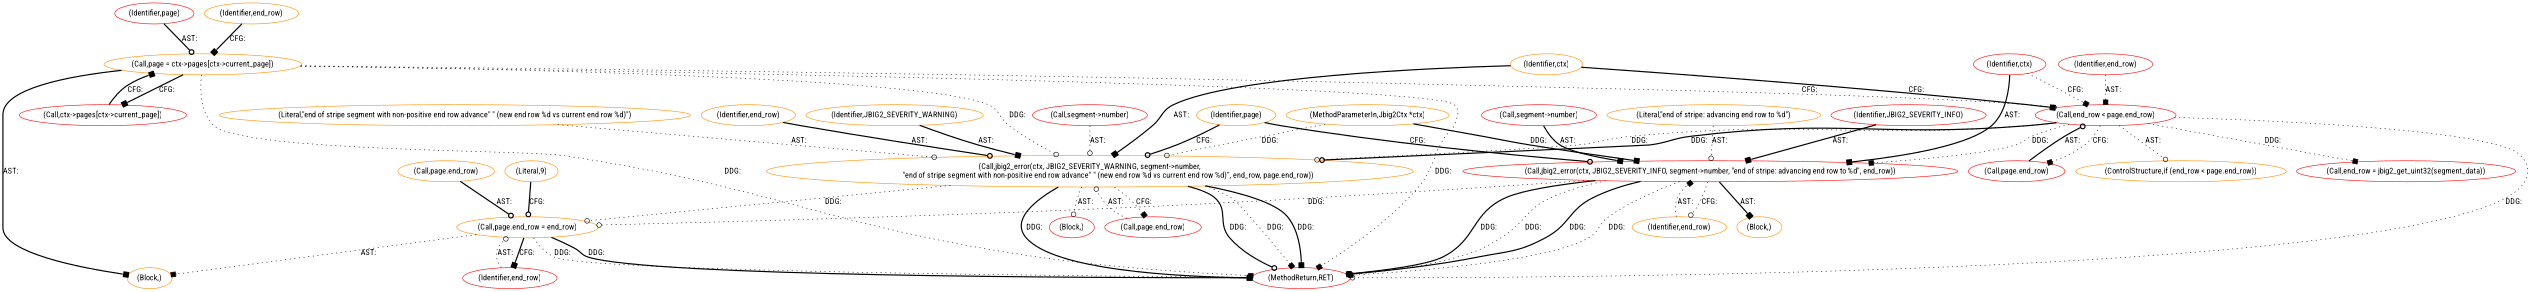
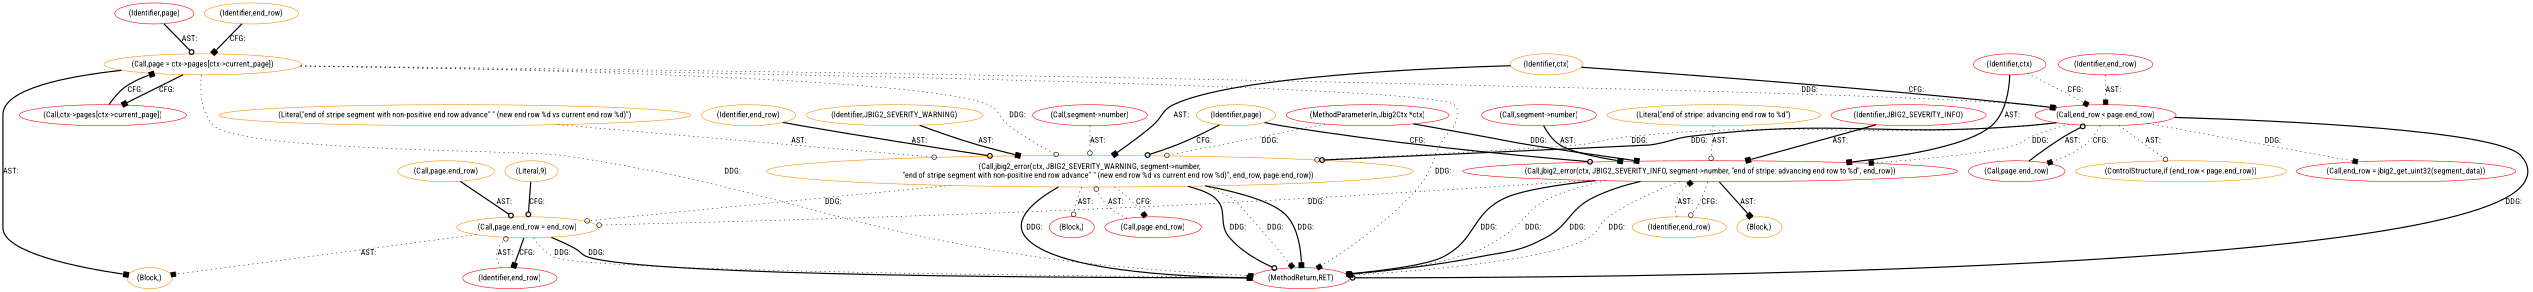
  digraph {
    fontname="Roboto Condensed"
    node [color=darkorange fontname="Roboto Condensed"]
    edge [arrowhead=box fontname="Roboto Condensed" style=dotted]
    n1 [label="(Call,page = ctx->pages[ctx->current_page])"]
    n2 [color=red label="(Call,end_row < page.end_row)"]
    n3 [label="(Call,jbig2_error(ctx, JBIG2_SEVERITY_WARNING, segment->number,\n                     \"end of stripe segment with non-positive end row advance\" \" (new end row %d vs current end row %d)\", end_row, page.end_row))"]
    n4 [label="(Block,)"]
    n5 [color=red label="(MethodReturn,RET)"]
    n6 [color=red label="(Call,ctx->pages[ctx->current_page])"]
    n7 [color=red label="(Call,jbig2_error(ctx, JBIG2_SEVERITY_INFO, segment->number, \"end of stripe: advancing end row to %d\", end_row))"]
    n8 [color=red label="(Call,page.end_row)"]
    n9 [label="(ControlStructure,if (end_row < page.end_row))"]
    n10 [color=red label="(Call,end_row = jbig2_get_uint32(segment_data))"]
    n11 [label="(Call,page.end_row = end_row)"]
    n12 [color=red label="(Block,)"]
    n13 [color=red label="(Call,page.end_row)"]
    n14 [label="(Identifier,end_row)"]
    n15 [label="(Block,)"]
    n16 [color=red label="(Identifier,end_row)"]
    n17 [label="(Identifier,end_row)"]
    n18 [label="(Literal,9)"]
    n19 [color=red label="(Identifier,ctx)"]
    n20 [color=red label="(Call,segment->number)"]
    n21 [color=red label="(Identifier,page)"]
    n22 [label="(Literal,\"end of stripe: advancing end row to %d\")"]
    n23 [label="(Identifier,ctx)"]
    n24 [label="(Call,page.end_row)"]
    n25 [label="(Identifier,JBIG2_SEVERITY_WARNING)"]
-   n26 [label="(MethodParameterIn,Jbig2Ctx *ctx)"]
+   n26 [color=red label="(MethodParameterIn,Jbig2Ctx *ctx)"]
    n27 [label="(Identifier,end_row)"]
    n28 [color=red label="(Call,segment->number)"]
    n29 [label="(Literal,\"end of stripe segment with non-positive end row advance\" \" (new end row %d vs current end row %d)\")"]
    n30 [color=red label="(Identifier,JBIG2_SEVERITY_INFO)"]
    n31 [label="(Identifier,page)"]
    n32 [color=red label="(Identifier,end_row)"]
-   n1 -> n2 [arrowhead=odot label="CFG: "]
+   n1 -> n2 [arrowhead=odot label="DDG: "]
    n1 -> n3 [arrowhead=odot label="DDG: "]
    n1 -> n4 [label="AST: " style=bold]
    n1 -> n5 [label="DDG: "]
    n1 -> n5 [label="DDG: "]
    n1 -> n6 [label="CFG: " style=bold]
    n2 -> n3 [arrowhead=odot label="DDG: "]
    n2 -> n3 [arrowhead=odot label="DDG: " style=bold]
-   n2 -> n5 [arrowhead=odot label="DDG: "]
+   n2 -> n5 [arrowhead=odot label="DDG: " style=bold]
    n2 -> n7 [label="DDG: "]
    n2 -> n8 [label="CFG: "]
    n2 -> n9 [arrowhead=odot label="AST: "]
    n2 -> n10 [label="DDG: "]
    n3 -> n5 [label="DDG: "]
    n3 -> n5 [label="DDG: " style=bold]
    n3 -> n5 [label="DDG: " style=bold]
    n3 -> n5 [arrowhead=odot label="DDG: " style=bold]
    n3 -> n11 [arrowhead=odot label="DDG: "]
    n3 -> n12 [arrowhead=odot label="AST: "]
    n3 -> n13 [label="CFG: "]
    n6 -> n1 [label="CFG: " style=bold]
    n7 -> n5 [arrowhead=odot label="DDG: " style=bold]
    n7 -> n5 [arrowhead=odot label="DDG: "]
    n7 -> n5 [label="DDG: " style=bold]
    n7 -> n5 [label="DDG: "]
    n7 -> n11 [arrowhead=odot label="DDG: "]
    n7 -> n14 [arrowhead=odot label="CFG: "]
    n7 -> n15 [label="AST: " style=bold]
    n8 -> n2 [arrowhead=odot label="AST: " style=bold]
    n11 -> n4 [label="AST: "]
    n11 -> n5 [label="DDG: " style=bold]
    n11 -> n5 [arrowhead=odot label="DDG: "]
    n11 -> n16 [label="CFG: " style=bold]
    n13 -> n3 [arrowhead=odot label="AST: "]
    n14 -> n7 [label="AST: "]
    n16 -> n11 [arrowhead=odot label="AST: "]
    n17 -> n3 [arrowhead=odot label="AST: " style=bold]
    n18 -> n11 [arrowhead=odot label="CFG: " style=bold]
    n19 -> n2 [label="CFG: "]
    n19 -> n7 [label="AST: " style=bold]
    n20 -> n7 [label="AST: " style=bold]
    n21 -> n1 [arrowhead=odot label="AST: " style=bold]
    n22 -> n7 [arrowhead=odot label="AST: "]
    n23 -> n2 [label="CFG: " style=bold]
    n23 -> n3 [label="AST: " style=bold]
    n24 -> n11 [arrowhead=odot label="AST: " style=bold]
    n25 -> n3 [label="AST: " style=bold]
    n26 -> n3 [arrowhead=odot label="DDG: "]
    n26 -> n7 [label="DDG: " style=bold]
    n27 -> n1 [label="CFG: " style=bold]
    n28 -> n3 [arrowhead=odot label="AST: "]
    n29 -> n3 [arrowhead=odot label="AST: "]
    n30 -> n7 [label="AST: " style=bold]
    n31 -> n3 [arrowhead=odot label="CFG: " style=bold]
    n31 -> n7 [arrowhead=odot label="CFG: " style=bold]
    n32 -> n2 [label="AST: "]
  }
